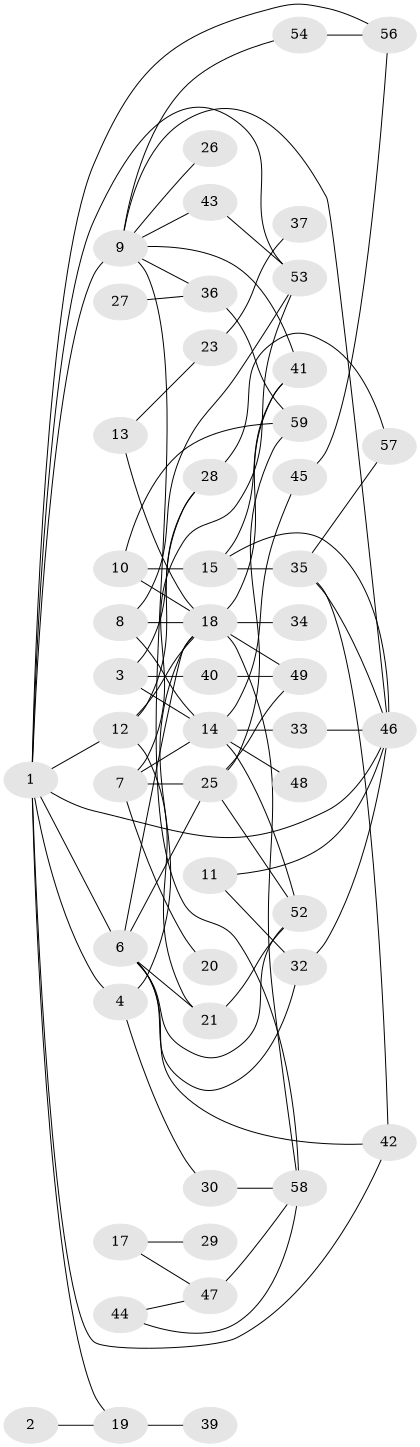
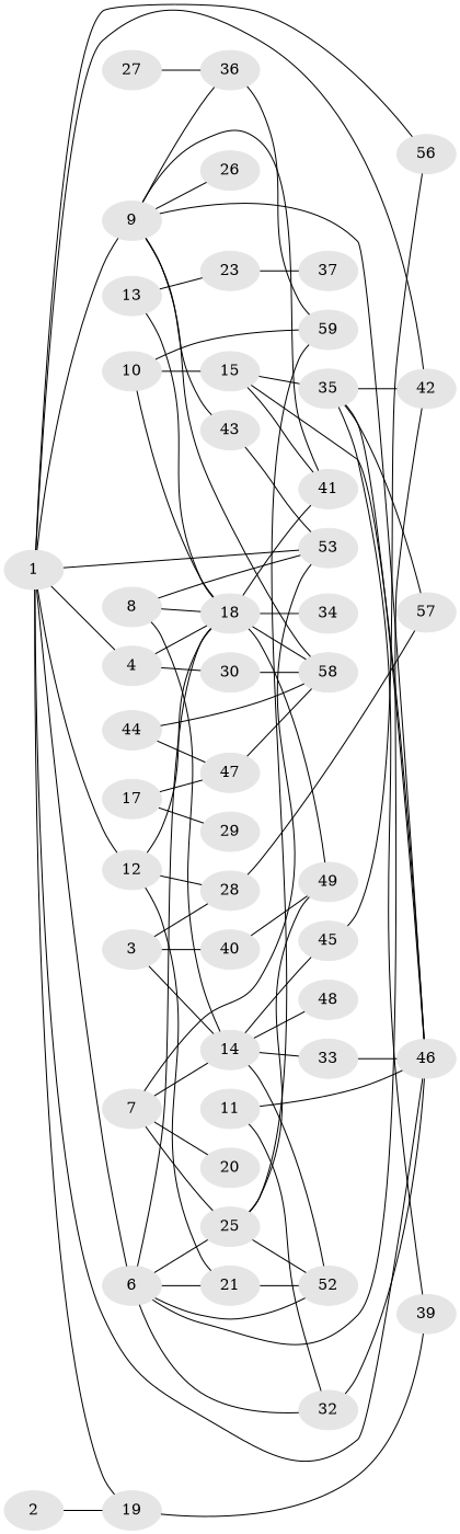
  graph {
    rankdir=LR
    node [color=gray90 style=filled]
    edge [weight=1.0]
    1
    4
    6
    9
    12
    19
    42
    46
    53
    56
    18
    30
    21
    25
    32
    52
    26
    36
    41
    43
-   54
    58
    28
    39
    2
    3
    14
    40
    33
    45
    48
    57
    49
    34
    59
    7
    20
    8
    10
    15
    35
    11
    13
    23
    37
    17
    29
    47
    27
    44
    1 -- 4
    1 -- 6
    1 -- 9 [weight=2.0]
    1 -- 12
    1 -- 19
    1 -- 42
    1 -- 46
    1 -- 53
    1 -- 56
    4 -- 18
    4 -- 30
    6 -- 42
    6 -- 18
    6 -- 21
    6 -- 25
    6 -- 32
    6 -- 52
    9 -- 46
    9 -- 26
    9 -- 36 [weight=2.0]
    9 -- 41
    9 -- 43
-   9 -- 54
    9 -- 58
    12 -- 18
    12 -- 21
    12 -- 28
    19 -- 39
    18 -- 41
    18 -- 58
    18 -- 49
    18 -- 34
    30 -- 58
    21 -- 52 [weight=2.0]
    25 -- 52
    25 -- 49
    25 -- 59
    32 -- 46
    36 -- 59
    43 -- 53
-   54 -- 56
    28 -- 57
    2 -- 19
    3 -- 28
    3 -- 14
    3 -- 40
    14 -- 52
    14 -- 33
    14 -- 45
    14 -- 48
    40 -- 49
    33 -- 46
    45 -- 56
    7 -- 53
    7 -- 25
    7 -- 14
    7 -- 20
    8 -- 53
    8 -- 18
    8 -- 14
    10 -- 18
    10 -- 59
    10 -- 15
    15 -- 46
    15 -- 41
    15 -- 35
    35 -- 42
    35 -- 46
+   35 -- 39
    35 -- 57
    11 -- 46
    11 -- 32 [weight=2.0]
    13 -- 18
    13 -- 23
    23 -- 37
    17 -- 29
    17 -- 47
    47 -- 58
    27 -- 36
    44 -- 58
    44 -- 47
  }
